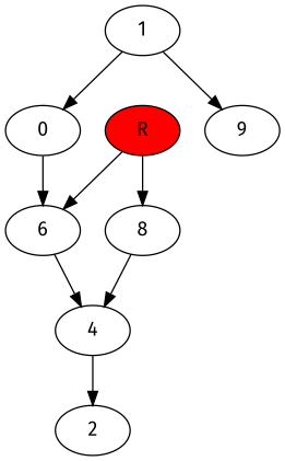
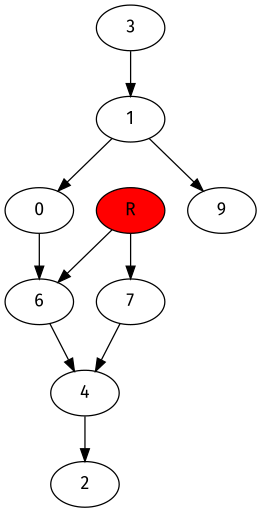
  digraph {
    fontname="Fira Sans"
    node [fontname="Fira Sans"]
    edge [fontname="Fira Sans"]
    n1 [label=0]
    1
    9
    6
-   7 [label=8]
+   3
+   7
    4
    2
    R [fillcolor="#ff0000" style=filled]
    n1 -> 6
    1 -> n1
    1 -> 9
    6 -> 4
+   3 -> 1
    7 -> 4
    4 -> 2
    R -> 6
    R -> 7
  }
